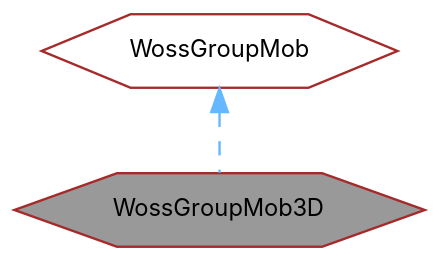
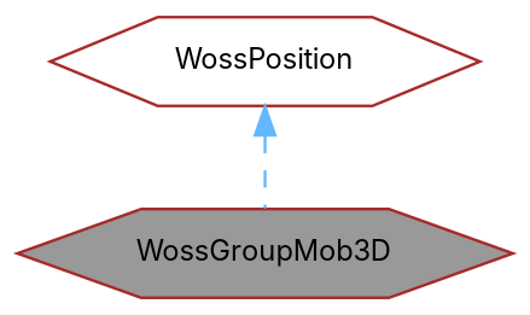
  digraph {
    fontname=Inter
    node [color=brown fontname=Inter fontsize=10 shape=hexagon style=filled]
    n1 [fillcolor=grey60 fontcolor=black height=0.2 label=WossGroupMob3D width=0.4]
-   n2 [fillcolor=white height=0.2 label=WossGroupMob width=0.4]
+   n2 [fillcolor=white height=0.2 label=WossPosition width=0.4]
    n2 -> n1 [color=steelblue1 dir=back fontname=Inter fontsize=10 labelfontname=Helvetica labelfontsize=10 style=dashed]
  }
